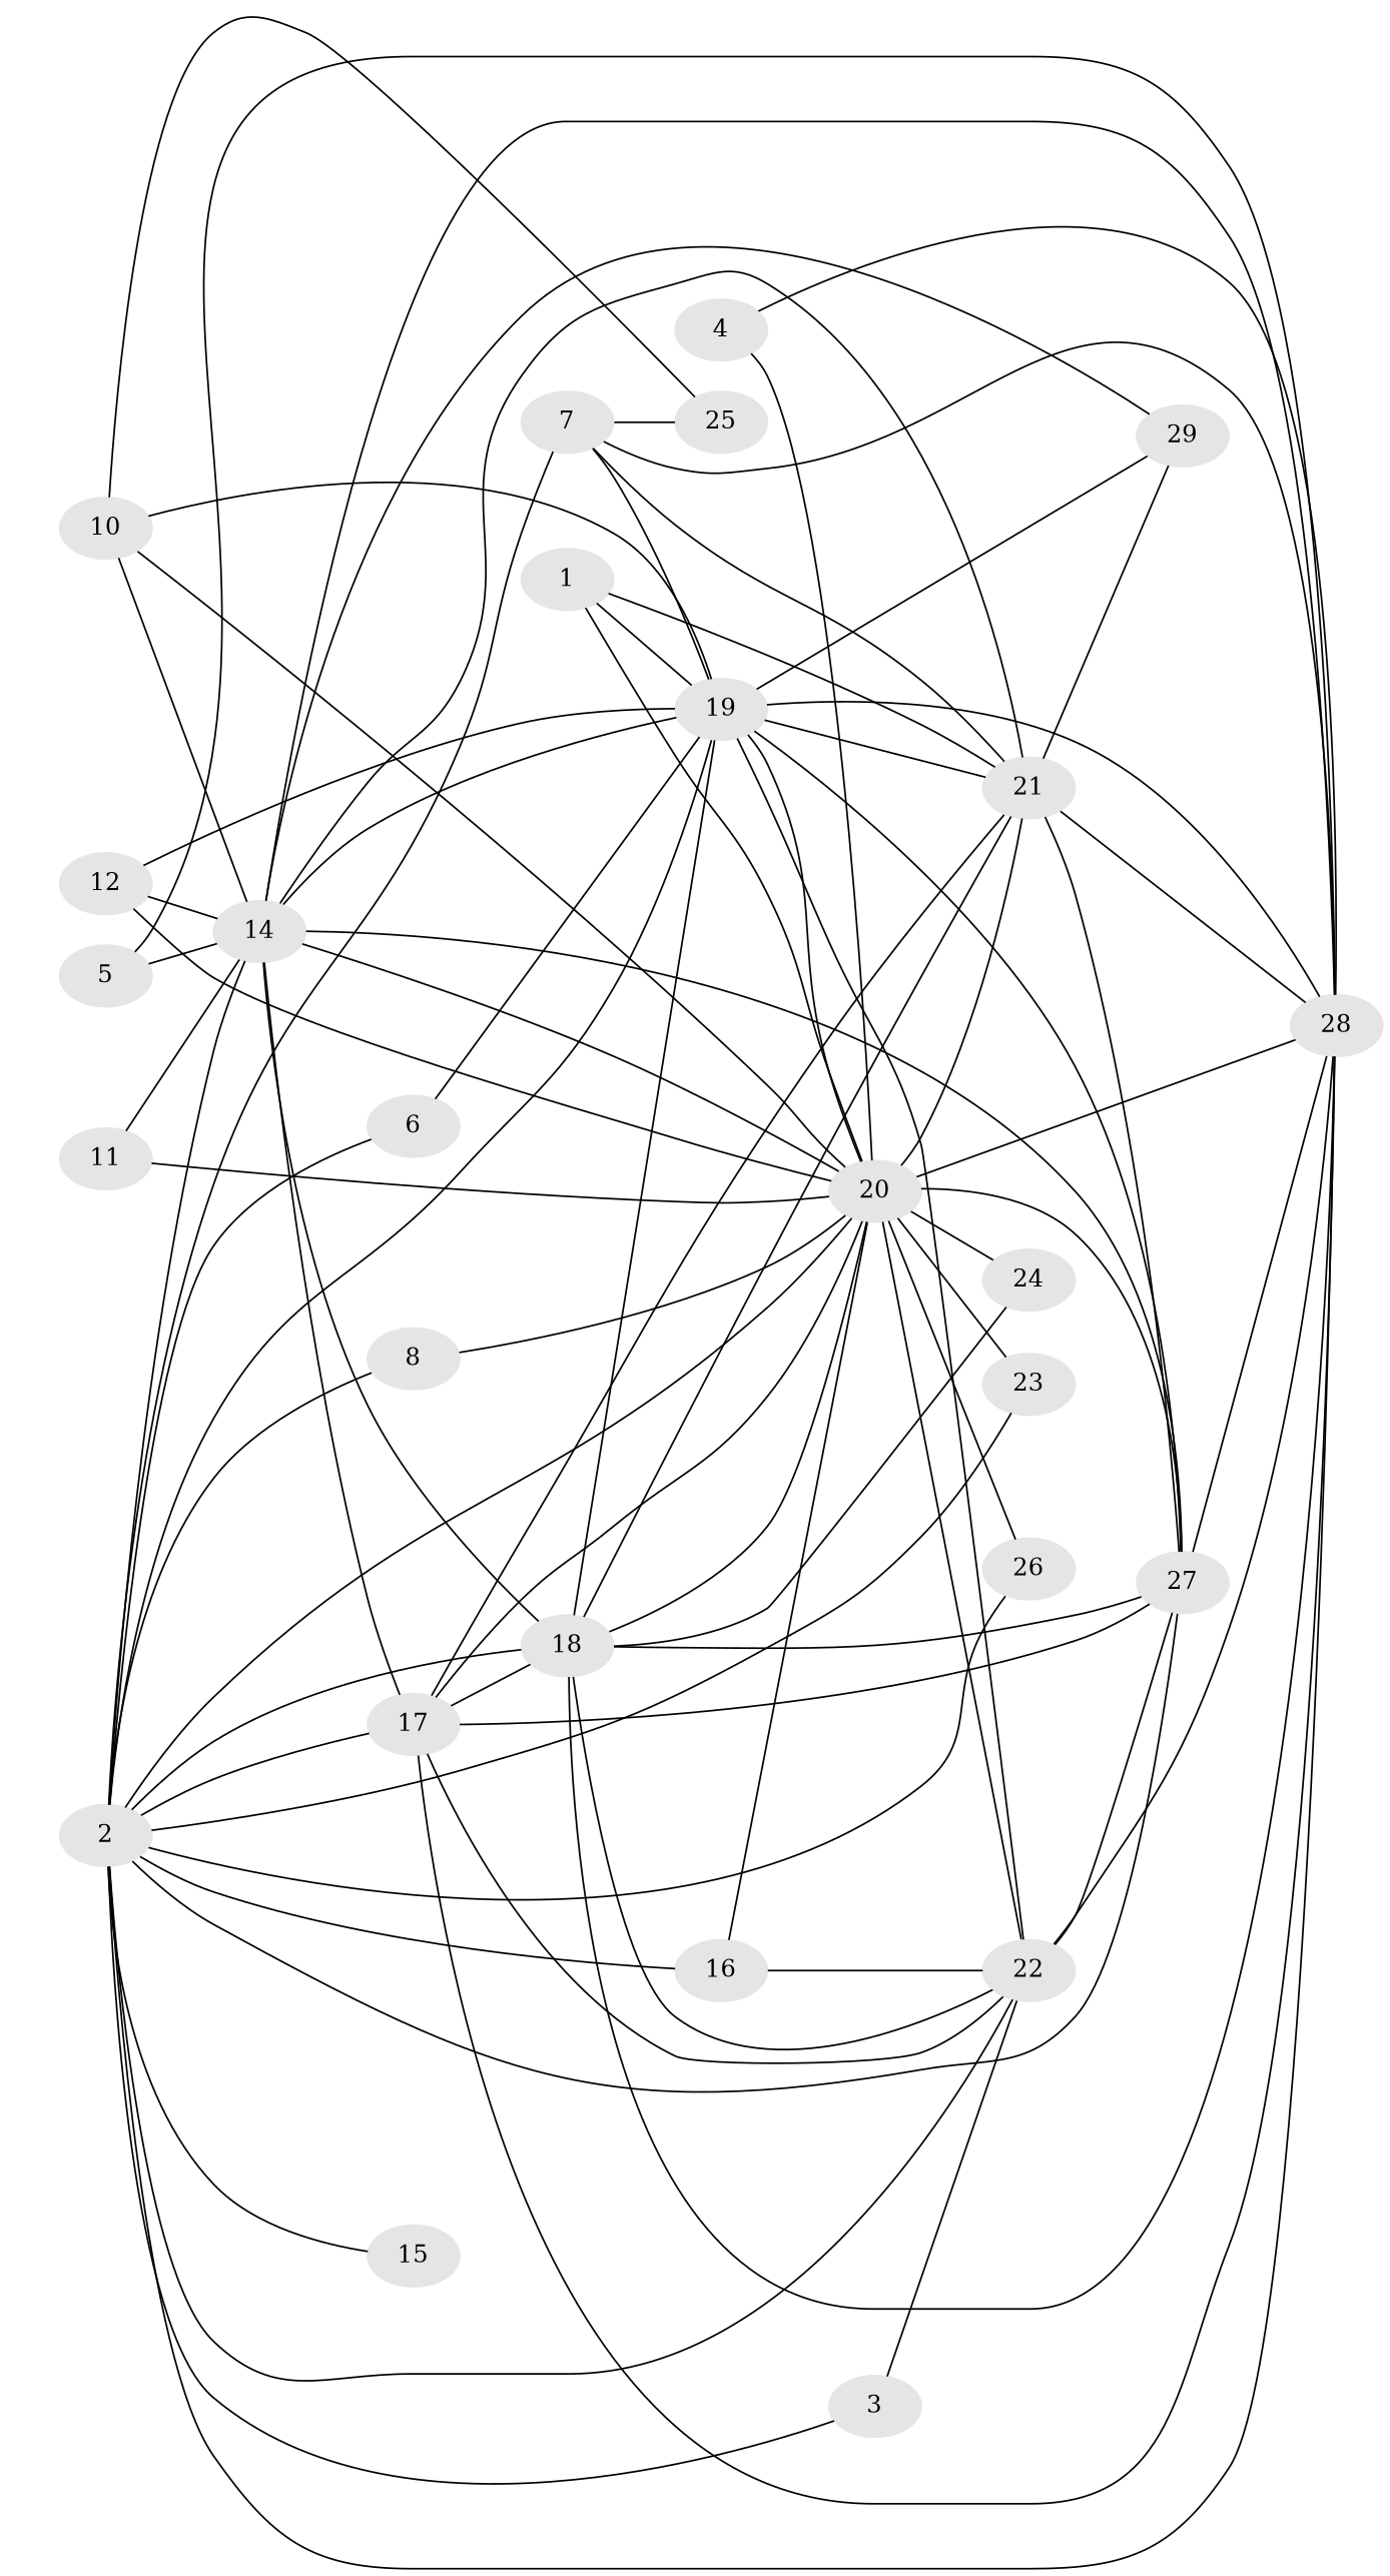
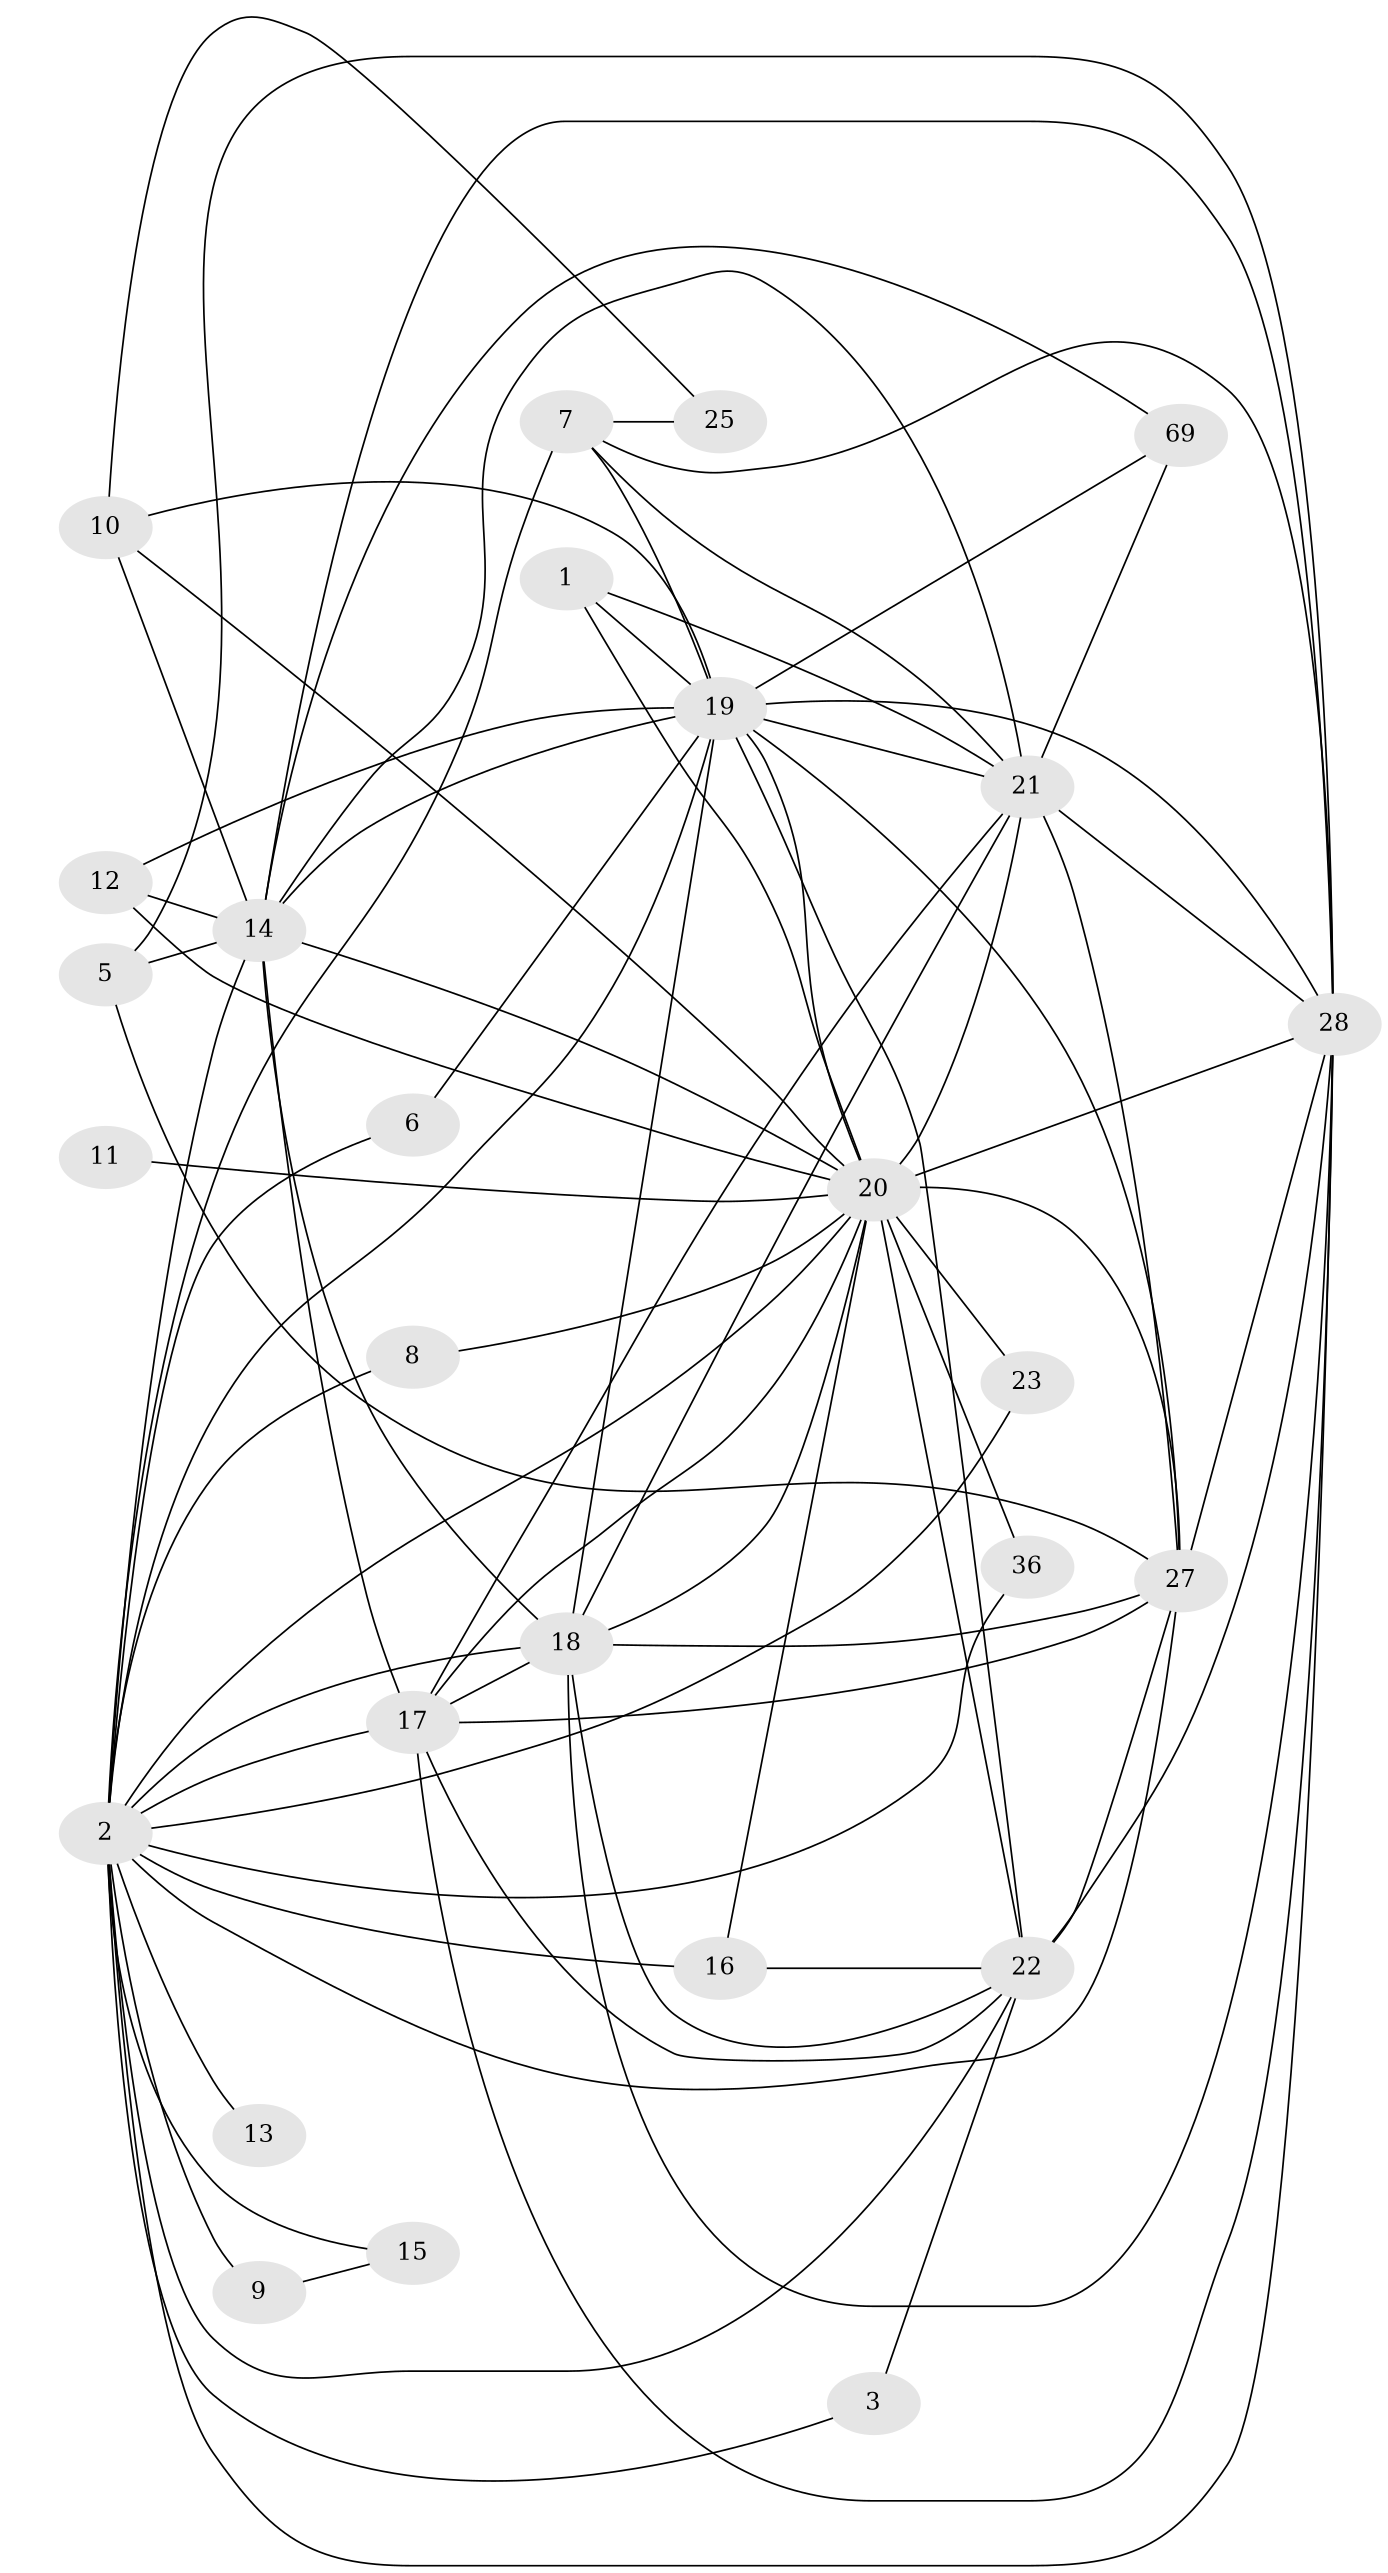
  graph {
    rankdir=LR
    node [color=gray90 style=filled]
    edge [weight=1.0]
    1
    20
    21
    19
    22
    23
-   26
+   26 [label=36]
    27
    28
-   24
-   29
+   29 [label=69]
    2
    3
    6
    7
    8
+   9
+   13
    14
    15
    16
    17
    18
    25
-   4
    5
    10
    11
    12
    1 -- 20
    1 -- 21
    1 -- 19
    20 -- 21
    20 -- 22
    20 -- 23
    20 -- 26
    20 -- 27
    20 -- 28 [weight=2.0]
-   20 -- 24
    21 -- 27
    21 -- 28 [weight=2.0]
    21 -- 29
    19 -- 20 [weight=2.0]
    19 -- 21
    19 -- 22 [weight=2.0]
    19 -- 27
    19 -- 28
    19 -- 29
    22 -- 27
    22 -- 28
    27 -- 28
    2 -- 20 [weight=2.0]
    2 -- 19 [weight=2.0]
    2 -- 22
    2 -- 23
    2 -- 26
    2 -- 27 [weight=3.0]
    2 -- 28 [weight=2.0]
    2 -- 3
    2 -- 6
    2 -- 7
    2 -- 8
+   2 -- 9 [weight=3.0]
+   2 -- 13 [weight=3.0]
    2 -- 14 [weight=2.0]
    2 -- 15
    2 -- 16
    2 -- 17 [weight=3.0]
    2 -- 18 [weight=3.0]
    3 -- 22
    6 -- 19
    7 -- 21 [weight=3.0]
    7 -- 19
    7 -- 28
    7 -- 25
    8 -- 20
+   9 -- 15
    14 -- 20 [weight=5.0]
    14 -- 21
    14 -- 19 [weight=2.0]
-   14 -- 27
+   5 -- 27
    14 -- 28
    14 -- 29
    14 -- 17
    14 -- 18
    16 -- 20
    16 -- 22
    17 -- 20
    17 -- 21
    17 -- 22
    17 -- 27
    17 -- 28
    17 -- 18
    18 -- 20
    18 -- 21
    18 -- 19
    18 -- 22
    18 -- 27
    18 -- 28 [weight=3.0]
-   18 -- 24
-   4 -- 20
-   4 -- 28
    5 -- 28
    5 -- 14
    10 -- 20
    10 -- 19
    10 -- 14
    10 -- 25
    11 -- 20
-   11 -- 14
    12 -- 20
    12 -- 19
    12 -- 14
  }
